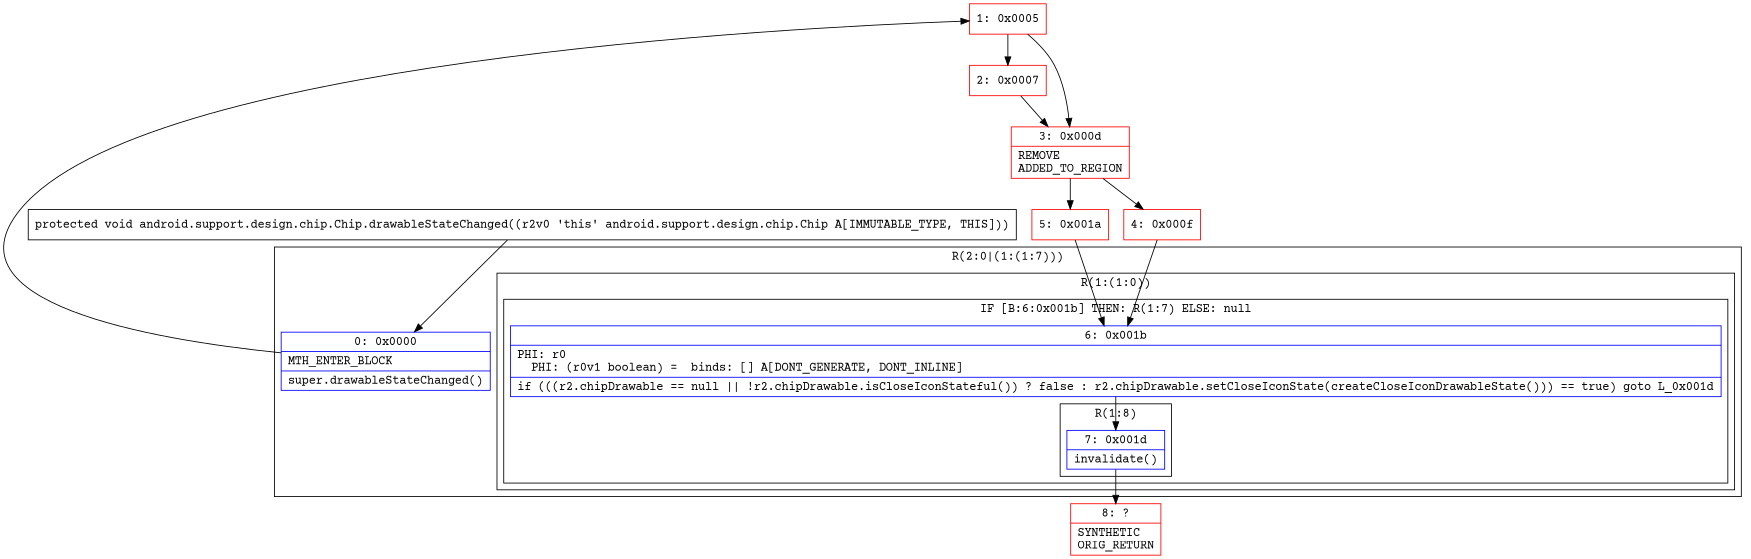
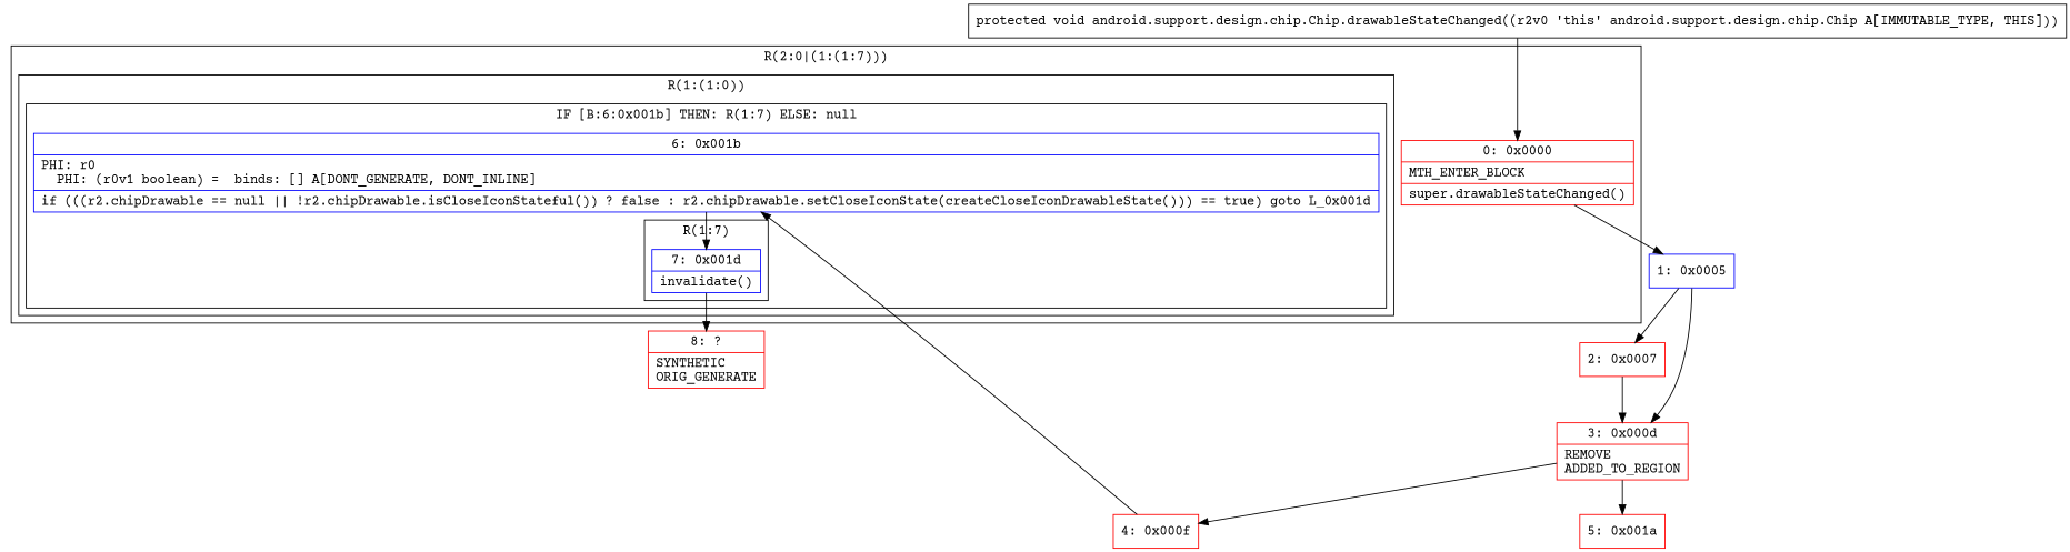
  digraph {
    fontname="Courier Prime"
    node [color=red fontname="Courier Prime" shape=record]
    edge [fontname="Courier Prime"]
    n1 [color=blue label="{7\:\ 0x001d|invalidate()\l}"]
    n2 [color=blue label="{6\:\ 0x001b|PHI: r0 \l  PHI: (r0v1 boolean) =  binds: [] A[DONT_GENERATE, DONT_INLINE]\l|if (((r2.chipDrawable == null \|\| !r2.chipDrawable.isCloseIconStateful()) ? false : r2.chipDrawable.setCloseIconState(createCloseIconDrawableState())) == true) goto L_0x001d\l}"]
-   n3 [color=blue label="{0\:\ 0x0000|MTH_ENTER_BLOCK\l|super.drawableStateChanged()\l}"]
-   n4 [label="{8\:\ ?|SYNTHETIC\lORIG_RETURN\l}"]
-   n5 [label="{1\:\ 0x0005}"]
+   n3 [label="{0\:\ 0x0000|MTH_ENTER_BLOCK\l|super.drawableStateChanged()\l}"]
+   n4 [label="{8\:\ ?|SYNTHETIC\lORIG_GENERATE\l}"]
+   n5 [color=blue label="{1\:\ 0x0005}"]
    n6 [label="{2\:\ 0x0007}"]
    n7 [label="{3\:\ 0x000d|REMOVE\lADDED_TO_REGION\l}"]
    n8 [label="{5\:\ 0x001a}"]
    n9 [label="{4\:\ 0x000f}"]
    n10 [label="{protected void android.support.design.chip.Chip.drawableStateChanged((r2v0 'this' android.support.design.chip.Chip A[IMMUTABLE_TYPE, THIS])) }" color=""]
    subgraph cluster_1 {
      label="R(2:0|(1:(1:7)))"
      n3
      subgraph cluster_2 {
        label="R(1:(1:0))"
        subgraph cluster_3 {
          label="IF [B:6:0x001b] THEN: R(1:7) ELSE: null"
          n2
          subgraph cluster_4 {
-           label="R(1:8)"
+           label="R(1:7)"
            n1
          }
        }
      }
    }
    n1 -> n4
    n2 -> n1
    n3 -> n5
    n5 -> n6
    n5 -> n7
    n6 -> n7
    n7 -> n8
    n7 -> n9
-   n8 -> n2
    n9 -> n2
    n10 -> n3
  }
